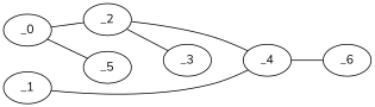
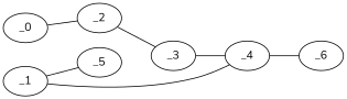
  graph {
    fontname=Nunito
    rankdir=LR
    node [fontname=Nunito]
    edge [fontname=Nunito]
    _0 [x=0.52 y=2.99]
    _5 [x=2.00333 y=0.948242]
    _2 [x=2.7716 y=3.55003]
    _1 [x=0.944143 y=0.333571]
    _4 [x=1.12022 y=1.47748]
    _3 [x=2.01 y=0.48]
    _6 [x=1.98132 y=1.95955]
-   _0 -- _5
+   _1 -- _5
    _0 -- _2
    _2 -- _3
    _1 -- _4
    _4 -- _6
-   _2 -- _4
+   _3 -- _4
  }
